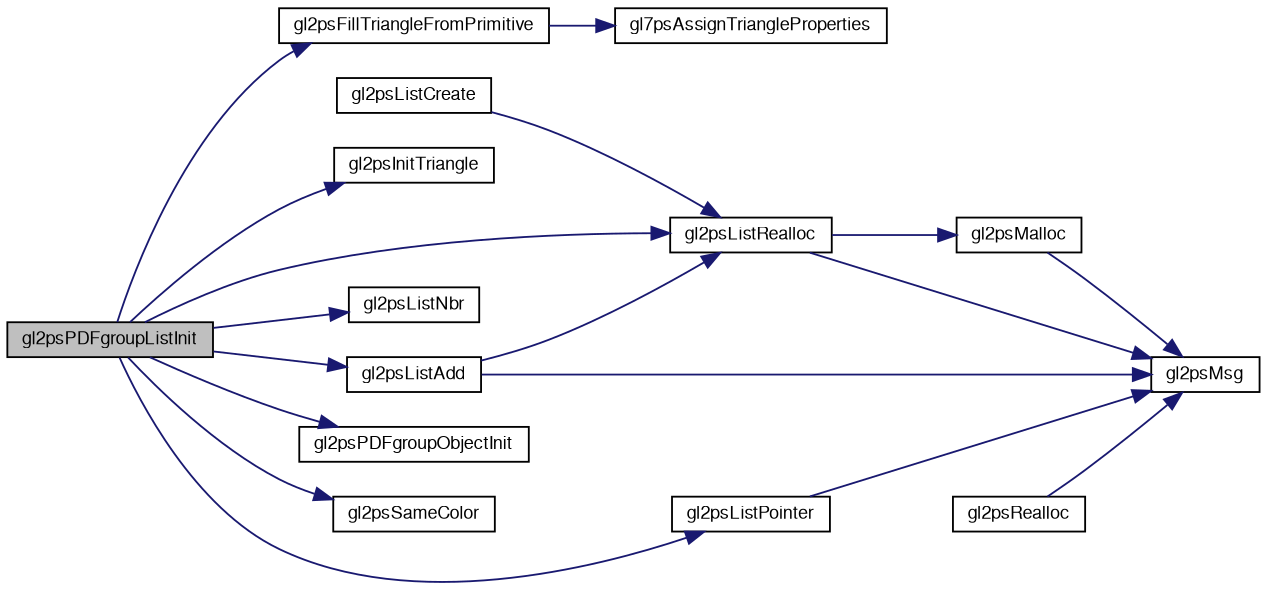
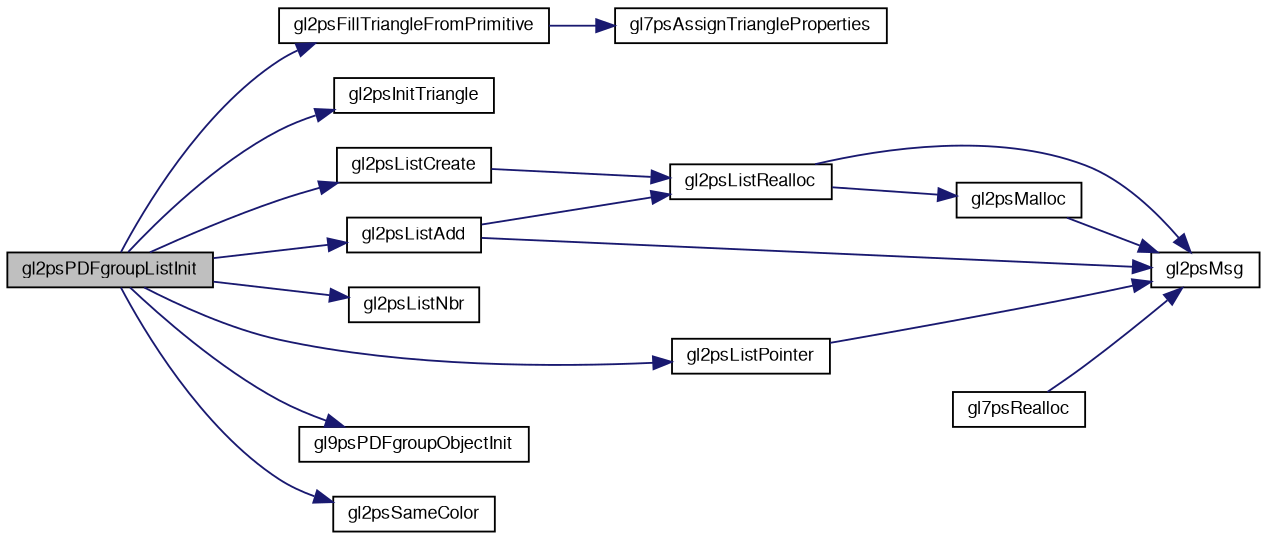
  digraph {
    rankdir=LR
    node [color=black fillcolor=white fontname=FreeSans fontsize=10 shape=record style=filled]
    edge [color=midnightblue fontname=FreeSans fontsize=10 labelfontname=FreeSans labelfontsize=10 style=solid]
    n1 [fillcolor=grey75 fontcolor=black height=0.2 label=gl2psPDFgroupListInit width=0.4]
    n2 [height=0.2 label=gl2psFillTriangleFromPrimitive width=0.4]
    n3 [height=0.2 label=gl2psInitTriangle width=0.4]
    n4 [height=0.2 label=gl2psListAdd width=0.4]
    n5 [height=0.2 label=gl2psListCreate width=0.4]
    n6 [height=0.2 label=gl2psListNbr width=0.4]
    n7 [height=0.2 label=gl2psListPointer width=0.4]
-   n8 [height=0.2 label=gl2psPDFgroupObjectInit width=0.4]
+   n8 [height=0.2 label=gl9psPDFgroupObjectInit width=0.4]
    n9 [height=0.2 label=gl2psSameColor width=0.4]
    n10 [height=0.2 label=gl7psAssignTriangleProperties width=0.4]
    n11 [height=0.2 label=gl2psListRealloc width=0.4]
    n12 [height=0.2 label=gl2psMsg width=0.4]
    n13 [height=0.2 label=gl2psMalloc width=0.4]
-   n14 [height=0.2 label=gl2psRealloc width=0.4]
+   n14 [height=0.2 label=gl7psRealloc width=0.4]
    n1 -> n2
    n1 -> n3
    n1 -> n4
-   n1 -> n11
+   n1 -> n5
    n1 -> n6
    n1 -> n7
    n1 -> n8
    n1 -> n9
    n2 -> n10
    n4 -> n11
    n4 -> n12
    n5 -> n11
    n7 -> n12
    n11 -> n12
    n11 -> n13
    n13 -> n12
    n14 -> n12
  }
